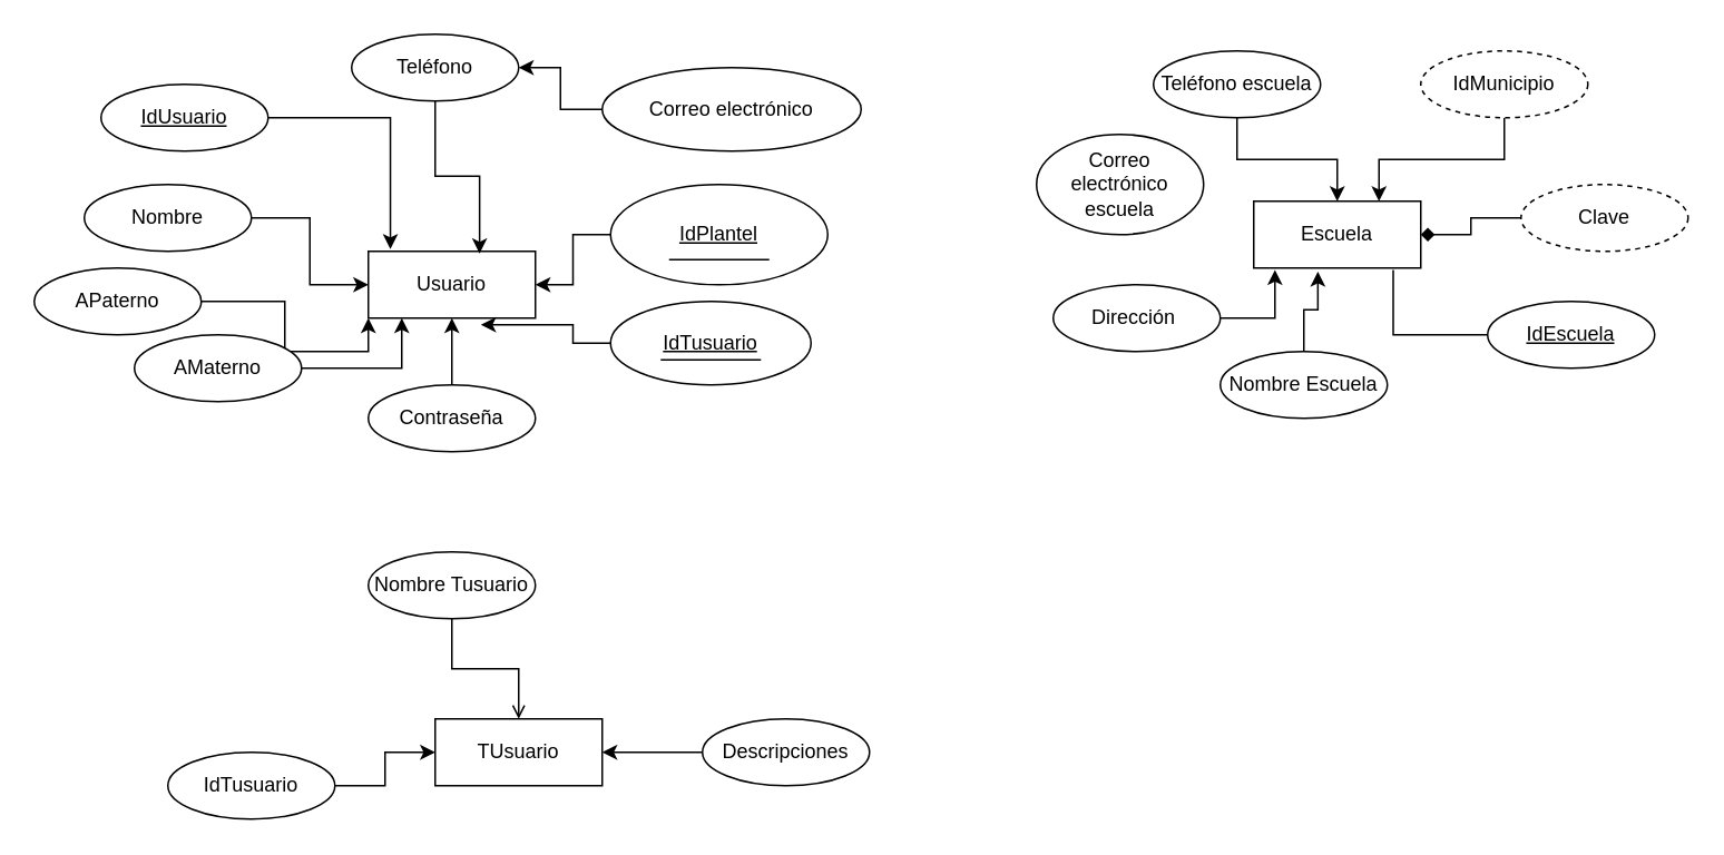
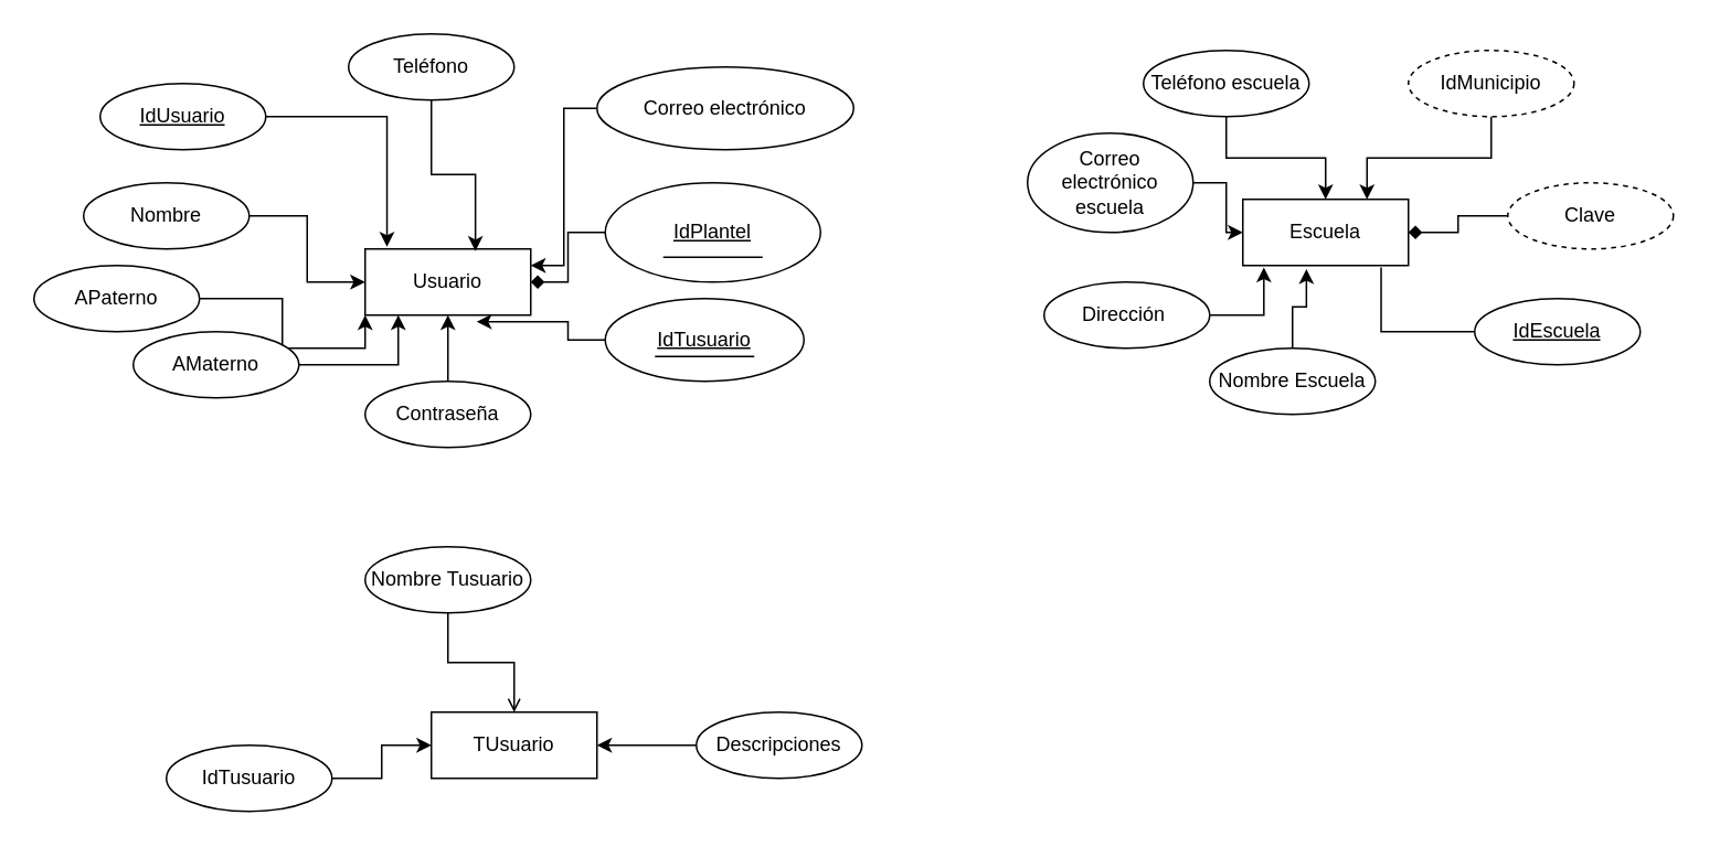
  <mxCell id="0" value="" />
  <mxCell id="1" parent="0" />
  <mxCell id="2" style="edgeStyle=orthogonalEdgeStyle;rounded=0;orthogonalLoop=1;jettySize=auto;html=1;entryX=0.132;entryY=-0.033;entryDx=0;entryDy=0;entryPerimeter=0;" edge="1" parent="1" source="3" target="4"><mxGeometry relative="1" as="geometry" /></mxCell>
  <mxCell id="3" value="IdUsuario" style="ellipse;whiteSpace=wrap;html=1;align=center;fontStyle=4;" vertex="1" parent="1"><mxGeometry x="60" y="50" width="100" height="40" as="geometry" /></mxCell>
  <mxCell id="4" value="Usuario" style="whiteSpace=wrap;html=1;align=center;" vertex="1" parent="1"><mxGeometry x="220" y="150" width="100" height="40" as="geometry" /></mxCell>
  <mxCell id="5" style="edgeStyle=orthogonalEdgeStyle;rounded=0;orthogonalLoop=1;jettySize=auto;html=1;entryX=0.666;entryY=0.033;entryDx=0;entryDy=0;entryPerimeter=0;" edge="1" parent="1" source="6" target="4"><mxGeometry relative="1" as="geometry" /></mxCell>
  <mxCell id="6" value="Teléfono" style="ellipse;whiteSpace=wrap;html=1;align=center;" vertex="1" parent="1"><mxGeometry x="210" y="20" width="100" height="40" as="geometry" /></mxCell>
- <mxCell id="7" style="edgeStyle=orthogonalEdgeStyle;rounded=0;orthogonalLoop=1;jettySize=auto;html=1;" edge="1" parent="1" source="8" target="6"><mxGeometry relative="1" as="geometry" /></mxCell>
+ <mxCell id="7" style="edgeStyle=orthogonalEdgeStyle;rounded=0;orthogonalLoop=1;jettySize=auto;html=1;entryX=1;entryY=0.25;entryDx=0;entryDy=0;" edge="1" parent="1" source="8" target="4"><mxGeometry relative="1" as="geometry" /></mxCell>
  <mxCell id="8" value="Correo electrónico" style="ellipse;whiteSpace=wrap;html=1;align=center;" vertex="1" parent="1"><mxGeometry x="360" y="40" width="155" height="50" as="geometry" /></mxCell>
  <mxCell id="9" style="edgeStyle=orthogonalEdgeStyle;rounded=0;orthogonalLoop=1;jettySize=auto;html=1;entryX=0.5;entryY=1;entryDx=0;entryDy=0;" edge="1" parent="1" source="10" target="4"><mxGeometry relative="1" as="geometry" /></mxCell>
  <mxCell id="10" value="Contraseña" style="ellipse;whiteSpace=wrap;html=1;align=center;" vertex="1" parent="1"><mxGeometry x="220" y="230" width="100" height="40" as="geometry" /></mxCell>
  <mxCell id="11" style="edgeStyle=orthogonalEdgeStyle;rounded=0;orthogonalLoop=1;jettySize=auto;html=1;entryX=0;entryY=1;entryDx=0;entryDy=0;" edge="1" parent="1" source="12" target="4"><mxGeometry relative="1" as="geometry" /></mxCell>
  <mxCell id="12" value="APaterno" style="ellipse;whiteSpace=wrap;html=1;align=center;" vertex="1" parent="1"><mxGeometry x="20" y="160" width="100" height="40" as="geometry" /></mxCell>
  <mxCell id="13" style="edgeStyle=orthogonalEdgeStyle;rounded=0;orthogonalLoop=1;jettySize=auto;html=1;entryX=0.2;entryY=1;entryDx=0;entryDy=0;entryPerimeter=0;" edge="1" parent="1" source="14" target="4"><mxGeometry relative="1" as="geometry" /></mxCell>
  <mxCell id="14" value="AMaterno" style="ellipse;whiteSpace=wrap;html=1;align=center;" vertex="1" parent="1"><mxGeometry x="80" y="200" width="100" height="40" as="geometry" /></mxCell>
  <mxCell id="15" value="" style="line;strokeWidth=1;rotatable=0;dashed=0;labelPosition=right;align=left;verticalAlign=middle;spacingTop=0;spacingLeft=6;points=[];portConstraint=eastwest;" vertex="1" parent="1"><mxGeometry x="395" y="200" width="60" height="10" as="geometry" /></mxCell>
  <mxCell id="16" style="edgeStyle=orthogonalEdgeStyle;rounded=0;orthogonalLoop=1;jettySize=auto;html=1;entryX=0.674;entryY=1.1;entryDx=0;entryDy=0;entryPerimeter=0;" edge="1" parent="1" source="17" target="4"><mxGeometry relative="1" as="geometry" /></mxCell>
  <mxCell id="17" value="IdTusuario" style="ellipse;whiteSpace=wrap;html=1;align=center;fontStyle=4;" vertex="1" parent="1"><mxGeometry x="365" y="180" width="120" height="50" as="geometry" /></mxCell>
  <mxCell id="18" value="" style="line;strokeWidth=1;rotatable=0;dashed=0;labelPosition=right;align=left;verticalAlign=middle;spacingTop=0;spacingLeft=6;points=[];portConstraint=eastwest;" vertex="1" parent="1"><mxGeometry x="395" y="210" width="60" height="10" as="geometry" /></mxCell>
- <mxCell id="19" style="edgeStyle=orthogonalEdgeStyle;rounded=0;orthogonalLoop=1;jettySize=auto;html=1;" edge="1" parent="1" source="20" target="4"><mxGeometry relative="1" as="geometry" /></mxCell>
+ <mxCell id="19" style="edgeStyle=orthogonalEdgeStyle;rounded=0;orthogonalLoop=1;jettySize=auto;html=1;endArrow=diamond;" edge="1" parent="1" source="20" target="4"><mxGeometry relative="1" as="geometry" /></mxCell>
  <mxCell id="20" value="IdPlantel" style="ellipse;whiteSpace=wrap;html=1;align=center;fontStyle=4;" vertex="1" parent="1"><mxGeometry x="365" y="110" width="130" height="60" as="geometry" /></mxCell>
  <mxCell id="21" value="" style="line;strokeWidth=1;rotatable=0;dashed=0;labelPosition=right;align=left;verticalAlign=middle;spacingTop=0;spacingLeft=6;points=[];portConstraint=eastwest;" vertex="1" parent="1"><mxGeometry x="400" y="150" width="60" height="10" as="geometry" /></mxCell>
  <mxCell id="22" style="edgeStyle=orthogonalEdgeStyle;rounded=0;orthogonalLoop=1;jettySize=auto;html=1;entryX=0;entryY=0.5;entryDx=0;entryDy=0;" edge="1" parent="1" source="23" target="4"><mxGeometry relative="1" as="geometry" /></mxCell>
  <mxCell id="23" value="Nombre" style="ellipse;whiteSpace=wrap;html=1;align=center;" vertex="1" parent="1"><mxGeometry x="50" y="110" width="100" height="40" as="geometry" /></mxCell>
  <mxCell id="24" value="Escuela" style="whiteSpace=wrap;html=1;align=center;" vertex="1" parent="1"><mxGeometry x="750" y="120" width="100" height="40" as="geometry" /></mxCell>
  <mxCell id="25" style="edgeStyle=orthogonalEdgeStyle;rounded=0;orthogonalLoop=1;jettySize=auto;html=1;" edge="1" parent="1" source="26" target="24"><mxGeometry relative="1" as="geometry" /></mxCell>
  <mxCell id="26" value="Teléfono escuela" style="ellipse;whiteSpace=wrap;html=1;align=center;" vertex="1" parent="1"><mxGeometry x="690" y="30" width="100" height="40" as="geometry" /></mxCell>
+ <mxCell id="27" style="edgeStyle=orthogonalEdgeStyle;rounded=0;orthogonalLoop=1;jettySize=auto;html=1;" edge="1" parent="1" source="28" target="24"><mxGeometry relative="1" as="geometry" /></mxCell>
  <mxCell id="28" value="Correo electrónico escuela" style="ellipse;whiteSpace=wrap;html=1;align=center;" vertex="1" parent="1"><mxGeometry x="620" y="80" width="100" height="60" as="geometry" /></mxCell>
  <mxCell id="29" style="edgeStyle=orthogonalEdgeStyle;rounded=0;orthogonalLoop=1;jettySize=auto;html=1;entryX=0.127;entryY=1.028;entryDx=0;entryDy=0;entryPerimeter=0;" edge="1" parent="1" source="30" target="24"><mxGeometry relative="1" as="geometry" /></mxCell>
  <mxCell id="30" value="Dirección&amp;nbsp;" style="ellipse;whiteSpace=wrap;html=1;align=center;" vertex="1" parent="1"><mxGeometry x="630" y="170" width="100" height="40" as="geometry" /></mxCell>
  <mxCell id="31" style="edgeStyle=orthogonalEdgeStyle;rounded=0;orthogonalLoop=1;jettySize=auto;html=1;entryX=0.384;entryY=1.053;entryDx=0;entryDy=0;entryPerimeter=0;" edge="1" parent="1" source="32" target="24"><mxGeometry relative="1" as="geometry" /></mxCell>
  <mxCell id="32" value="Nombre Escuela" style="ellipse;whiteSpace=wrap;html=1;align=center;" vertex="1" parent="1"><mxGeometry x="730" y="210" width="100" height="40" as="geometry" /></mxCell>
  <mxCell id="33" style="edgeStyle=orthogonalEdgeStyle;rounded=0;orthogonalLoop=1;jettySize=auto;html=1;entryX=0.75;entryY=0;entryDx=0;entryDy=0;" edge="1" parent="1" source="34" target="24"><mxGeometry relative="1" as="geometry" /></mxCell>
  <mxCell id="34" value="IdMunicipio" style="ellipse;whiteSpace=wrap;html=1;align=center;dashed=1;" vertex="1" parent="1"><mxGeometry x="850" y="30" width="100" height="40" as="geometry" /></mxCell>
  <mxCell id="35" style="edgeStyle=orthogonalEdgeStyle;rounded=0;orthogonalLoop=1;jettySize=auto;html=1;entryX=1;entryY=0.5;entryDx=0;entryDy=0;endArrow=diamond;" edge="1" parent="1" source="36" target="24"><mxGeometry relative="1" as="geometry" /></mxCell>
  <mxCell id="36" value="Clave" style="ellipse;whiteSpace=wrap;html=1;align=center;dashed=1;" vertex="1" parent="1"><mxGeometry x="910" y="110" width="100" height="40" as="geometry" /></mxCell>
  <mxCell id="37" style="edgeStyle=orthogonalEdgeStyle;rounded=0;orthogonalLoop=1;jettySize=auto;html=1;entryX=0.835;entryY=1.028;entryDx=0;entryDy=0;entryPerimeter=0;endArrow=none;" edge="1" parent="1" source="38" target="24"><mxGeometry relative="1" as="geometry" /></mxCell>
  <mxCell id="38" value="IdEscuela" style="ellipse;whiteSpace=wrap;html=1;align=center;fontStyle=4;" vertex="1" parent="1"><mxGeometry x="890" y="180" width="100" height="40" as="geometry" /></mxCell>
  <mxCell id="39" value="TUsuario" style="whiteSpace=wrap;html=1;align=center;" vertex="1" parent="1"><mxGeometry x="260" y="430" width="100" height="40" as="geometry" /></mxCell>
  <mxCell id="40" style="edgeStyle=orthogonalEdgeStyle;rounded=0;orthogonalLoop=1;jettySize=auto;html=1;endArrow=open;" edge="1" parent="1" source="41" target="39"><mxGeometry relative="1" as="geometry" /></mxCell>
  <mxCell id="41" value="Nombre Tusuario" style="ellipse;whiteSpace=wrap;html=1;align=center;" vertex="1" parent="1"><mxGeometry x="220" y="330" width="100" height="40" as="geometry" /></mxCell>
  <mxCell id="42" style="edgeStyle=orthogonalEdgeStyle;rounded=0;orthogonalLoop=1;jettySize=auto;html=1;" edge="1" parent="1" source="43" target="39"><mxGeometry relative="1" as="geometry" /></mxCell>
  <mxCell id="43" value="Descripciones" style="ellipse;whiteSpace=wrap;html=1;align=center;" vertex="1" parent="1"><mxGeometry x="420" y="430" width="100" height="40" as="geometry" /></mxCell>
  <mxCell id="44" style="edgeStyle=orthogonalEdgeStyle;rounded=0;orthogonalLoop=1;jettySize=auto;html=1;" edge="1" parent="1" source="45" target="39"><mxGeometry relative="1" as="geometry" /></mxCell>
  <mxCell id="45" value="IdTusuario" style="ellipse;whiteSpace=wrap;html=1;align=center;" vertex="1" parent="1"><mxGeometry x="100" y="450" width="100" height="40" as="geometry" /></mxCell>
